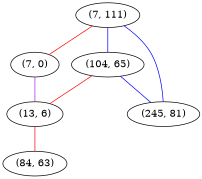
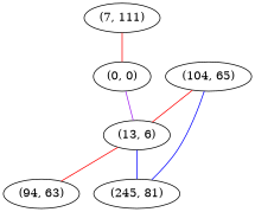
  graph {
    edge [color=red weight=1]
-   "(0, 0)" [label="(7, 0)"]
+   "(0, 0)"
    "(13, 6)"
-   "(94, 63)" [label="(84, 63)"]
+   "(94, 63)"
    "(7, 111)"
    "(104, 65)"
    "(245, 81)"
    "(0, 0)" -- "(13, 6)" [color=purple weight=4]
    "(13, 6)" -- "(94, 63)"
    "(7, 111)" -- "(0, 0)"
-   "(7, 111)" -- "(104, 65)" [color=blue weight=3]
-   "(7, 111)" -- "(245, 81)" [color=blue weight=3]
+   "(13, 6)" -- "(245, 81)" [color=blue weight=3]
    "(104, 65)" -- "(13, 6)" [weight=3]
    "(104, 65)" -- "(245, 81)" [color=blue]
  }
